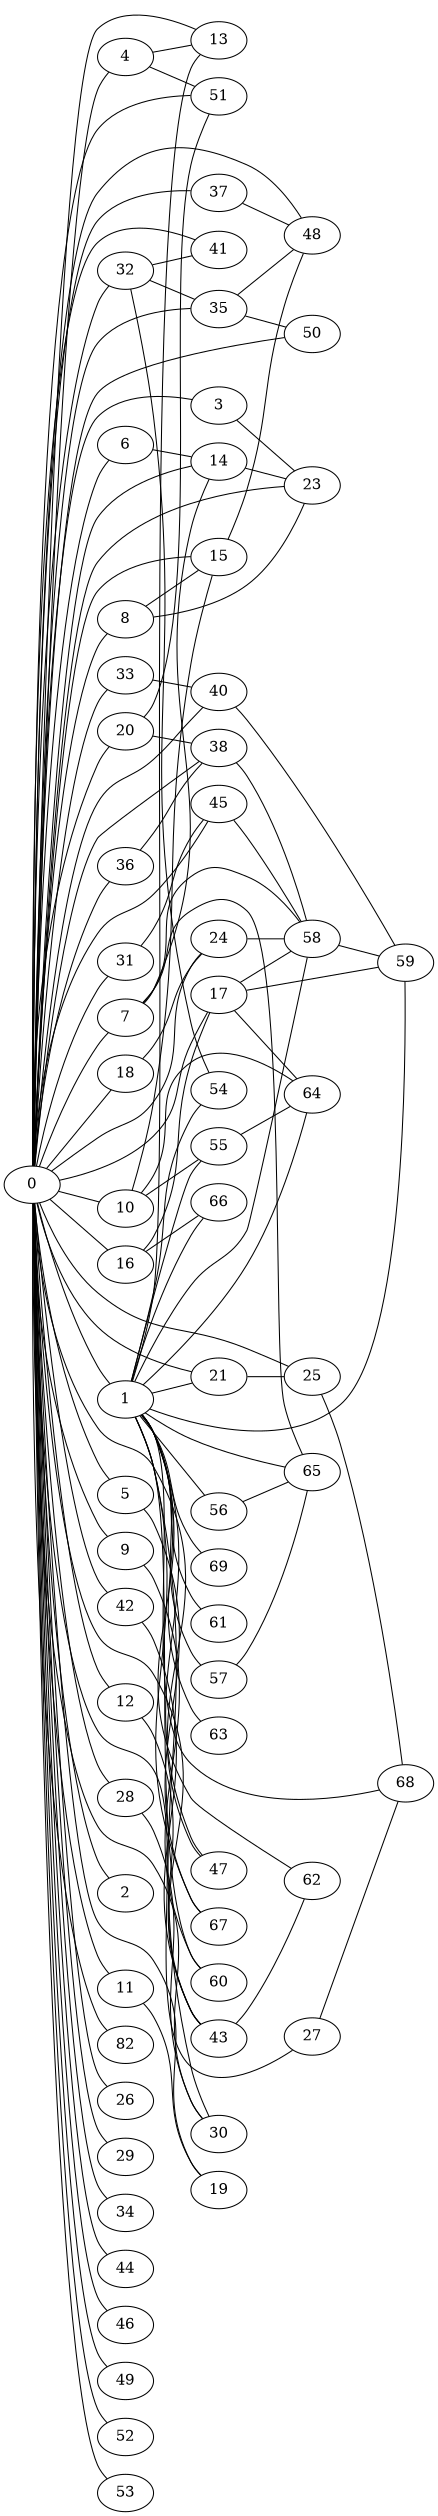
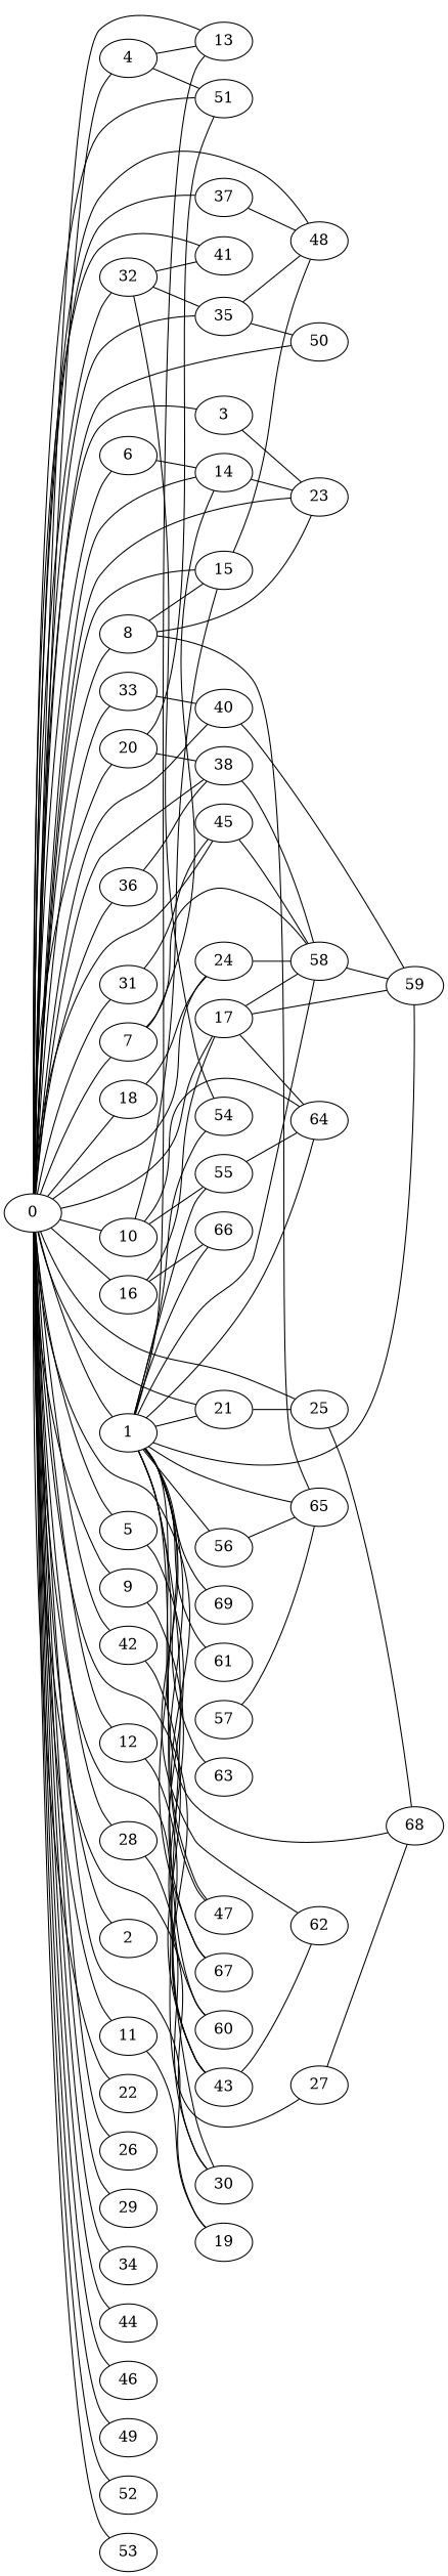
  graph {
    rankdir=LR
    0
    1
    2
    3
    4
    5
    6
    7
    8
    9
    10
    11
    12
    13
    14
    15
    16
    17
    18
    19
    20
    21
-   22 [label=82]
+   22
    23
    24
    25
    26
    27
    28
    29
    30
    31
    32
    33
    34
    35
    36
    37
    38
    40
    41
    42
    43
    44
    45
    46
    47
    48
    49
    50
    51
    52
    53
    64
    66
    67
    68
    69
    65
    54
    55
    56
    57
    58
    59
    60
    61
    62
    63
    0 -- 1
    0 -- 2
    0 -- 3
    0 -- 4
    0 -- 5
    0 -- 6
    0 -- 7
    0 -- 8
    0 -- 9
    0 -- 10
    0 -- 11
    0 -- 12
    0 -- 13
    0 -- 14
    0 -- 15
    0 -- 16
    0 -- 17
    0 -- 18
    0 -- 19
    0 -- 20
    0 -- 21
    0 -- 22
    0 -- 23
    0 -- 24
    0 -- 25
    0 -- 26
    0 -- 27
    0 -- 28
    0 -- 29
    0 -- 30
    0 -- 31
    0 -- 32
    0 -- 33
    0 -- 34
    0 -- 35
    0 -- 36
    0 -- 37
    0 -- 38
    0 -- 40
    0 -- 41
    0 -- 42
    0 -- 43
    0 -- 44
    0 -- 45
    0 -- 46
    0 -- 47
    0 -- 48
    0 -- 49
    0 -- 50
    0 -- 51
    0 -- 52
    0 -- 53
    1 -- 13
    1 -- 21
    1 -- 30
    1 -- 47
    1 -- 64
    1 -- 66
    1 -- 67
    1 -- 68
    1 -- 69
    1 -- 65
    1 -- 54
    1 -- 55
    1 -- 56
-   1 -- 57
    1 -- 58
    1 -- 59
    1 -- 60
    1 -- 61
    1 -- 62
    1 -- 63
    3 -- 23
    4 -- 13
    4 -- 51
    5 -- 67
    6 -- 14
    7 -- 14
    7 -- 58
    8 -- 15
    8 -- 23
-   7 -- 65
+   8 -- 65
    9 -- 60
    10 -- 15
    10 -- 64
    10 -- 55
    11 -- 19
    12 -- 43
    14 -- 23
    15 -- 48
    16 -- 17
    16 -- 66
    17 -- 64
    17 -- 58
    17 -- 59
    18 -- 24
    20 -- 38
    20 -- 51
    21 -- 25
    24 -- 58
    25 -- 68
    27 -- 68
    28 -- 30
    31 -- 45
    32 -- 35
    32 -- 41
    32 -- 54
    33 -- 40
    35 -- 48
    35 -- 50
    36 -- 38
    37 -- 48
    38 -- 58
    40 -- 59
    42 -- 43
    43 -- 62
    45 -- 58
    55 -- 64
    56 -- 65
    57 -- 65
    58 -- 59
  }
